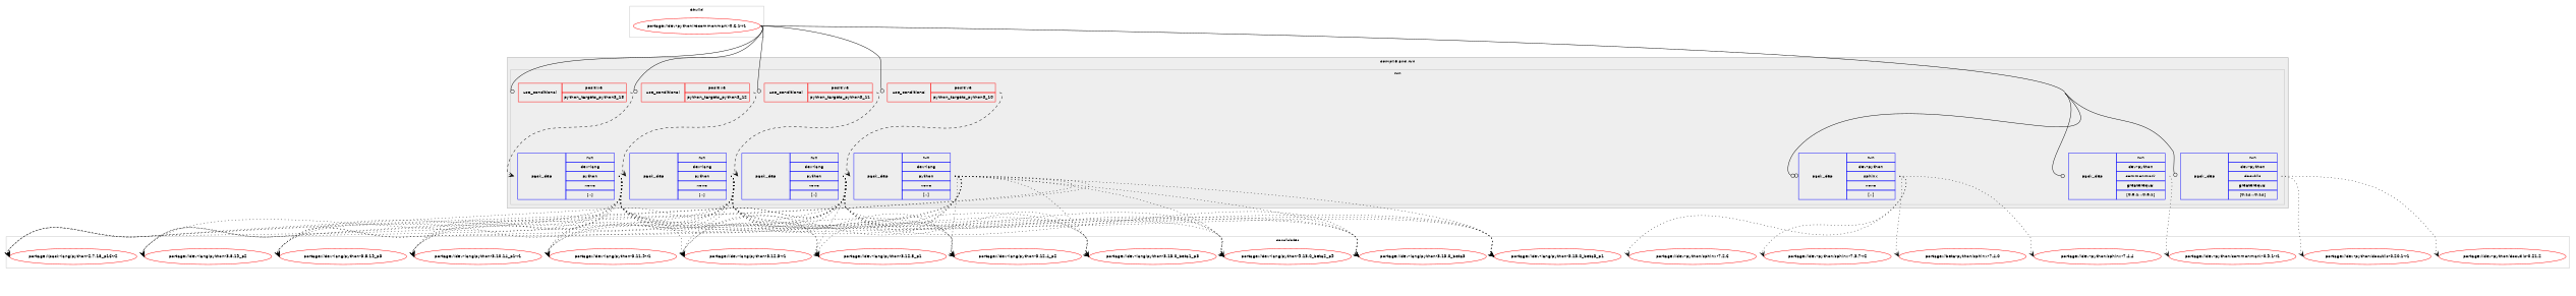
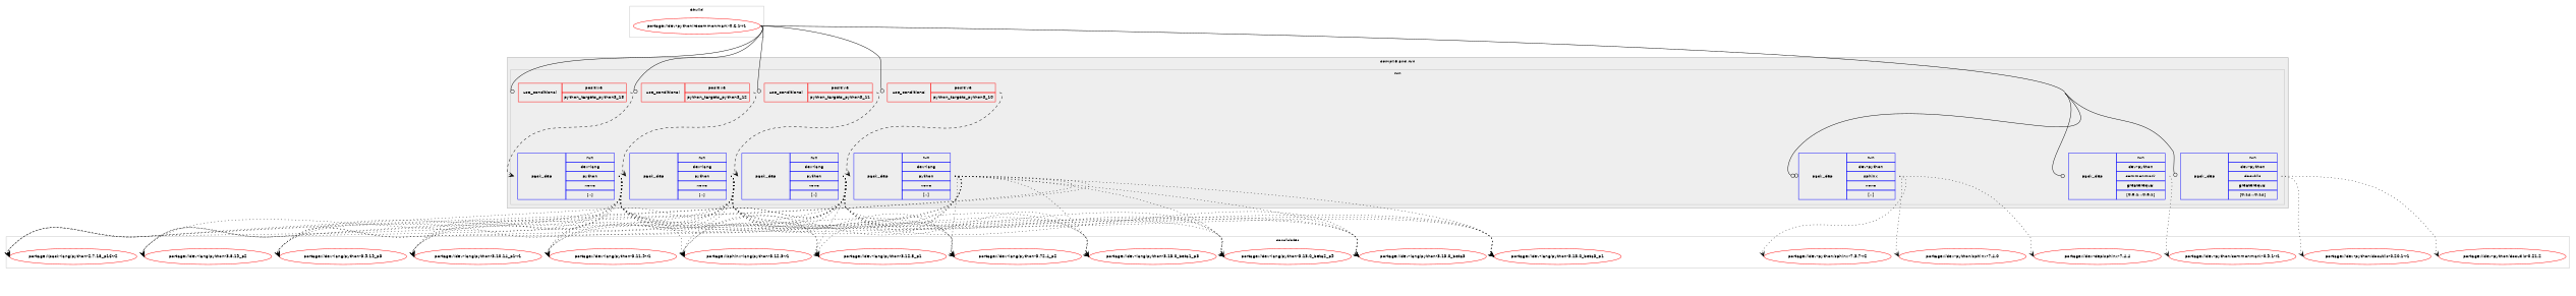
  digraph {
    compound=true
    concentrate=true
    fontname=Helvetica
    fontsize=10
    newrank=true
    rankdir=TB
    ranksep=1.5
    node [color=red fontname=Helvetica fontsize=10]
    edge [arrowhead=vee headport=w style=dotted tailport=e weight=100]
    n1 [label="portage://dev-python/recommonmark-0.6.1-r1" width=4]
    n2 [color=blue label=<<TABLE BORDER="0" CELLBORDER="1" CELLSPACING="0" CELLPADDING="4" WIDTH="220"><TR><TD ROWSPAN="6" CELLPADDING="30">pack_dep</TD></TR><TR><TD WIDTH="110">run</TD></TR><TR><TD>dev-lang</TD></TR><TR><TD>python</TD></TR><TR><TD>none</TD></TR><TR><TD>[,,]</TD></TR></TABLE>> shape=none]
    n3 [label=<<TABLE BORDER="0" CELLBORDER="1" CELLSPACING="0" CELLPADDING="4"><TR><TD ROWSPAN="3" CELLPADDING="10">use_conditional</TD></TR><TR><TD>positive</TD></TR><TR><TD>python_targets_python3_10</TD></TR></TABLE>> shape=none]
    n4 [color=blue label=<<TABLE BORDER="0" CELLBORDER="1" CELLSPACING="0" CELLPADDING="4" WIDTH="220"><TR><TD ROWSPAN="6" CELLPADDING="30">pack_dep</TD></TR><TR><TD WIDTH="110">run</TD></TR><TR><TD>dev-lang</TD></TR><TR><TD>python</TD></TR><TR><TD>none</TD></TR><TR><TD>[,,]</TD></TR></TABLE>> shape=none]
    n5 [label=<<TABLE BORDER="0" CELLBORDER="1" CELLSPACING="0" CELLPADDING="4"><TR><TD ROWSPAN="3" CELLPADDING="10">use_conditional</TD></TR><TR><TD>positive</TD></TR><TR><TD>python_targets_python3_11</TD></TR></TABLE>> shape=none]
    n6 [color=blue label=<<TABLE BORDER="0" CELLBORDER="1" CELLSPACING="0" CELLPADDING="4" WIDTH="220"><TR><TD ROWSPAN="6" CELLPADDING="30">pack_dep</TD></TR><TR><TD WIDTH="110">run</TD></TR><TR><TD>dev-lang</TD></TR><TR><TD>python</TD></TR><TR><TD>none</TD></TR><TR><TD>[,,]</TD></TR></TABLE>> shape=none]
    n7 [label=<<TABLE BORDER="0" CELLBORDER="1" CELLSPACING="0" CELLPADDING="4"><TR><TD ROWSPAN="3" CELLPADDING="10">use_conditional</TD></TR><TR><TD>positive</TD></TR><TR><TD>python_targets_python3_12</TD></TR></TABLE>> shape=none]
    n8 [color=blue label=<<TABLE BORDER="0" CELLBORDER="1" CELLSPACING="0" CELLPADDING="4" WIDTH="220"><TR><TD ROWSPAN="6" CELLPADDING="30">pack_dep</TD></TR><TR><TD WIDTH="110">run</TD></TR><TR><TD>dev-lang</TD></TR><TR><TD>python</TD></TR><TR><TD>none</TD></TR><TR><TD>[,,]</TD></TR></TABLE>> shape=none]
    n9 [label=<<TABLE BORDER="0" CELLBORDER="1" CELLSPACING="0" CELLPADDING="4"><TR><TD ROWSPAN="3" CELLPADDING="10">use_conditional</TD></TR><TR><TD>positive</TD></TR><TR><TD>python_targets_python3_13</TD></TR></TABLE>> shape=none]
    n10 [color=blue label=<<TABLE BORDER="0" CELLBORDER="1" CELLSPACING="0" CELLPADDING="4" WIDTH="220"><TR><TD ROWSPAN="6" CELLPADDING="30">pack_dep</TD></TR><TR><TD WIDTH="110">run</TD></TR><TR><TD>dev-python</TD></TR><TR><TD>commonmark</TD></TR><TR><TD>greaterequal</TD></TR><TR><TD>[0.8.1,,,0.8.1]</TD></TR></TABLE>> shape=none]
    n11 [color=blue label=<<TABLE BORDER="0" CELLBORDER="1" CELLSPACING="0" CELLPADDING="4" WIDTH="220"><TR><TD ROWSPAN="6" CELLPADDING="30">pack_dep</TD></TR><TR><TD WIDTH="110">run</TD></TR><TR><TD>dev-python</TD></TR><TR><TD>docutils</TD></TR><TR><TD>greaterequal</TD></TR><TR><TD>[0.14,,,0.14]</TD></TR></TABLE>> shape=none]
    n12 [color=blue label=<<TABLE BORDER="0" CELLBORDER="1" CELLSPACING="0" CELLPADDING="4" WIDTH="220"><TR><TD ROWSPAN="6" CELLPADDING="30">pack_dep</TD></TR><TR><TD WIDTH="110">run</TD></TR><TR><TD>dev-python</TD></TR><TR><TD>sphinx</TD></TR><TR><TD>none</TD></TR><TR><TD>[,,]</TD></TR></TABLE>> shape=none]
    n13 [label="portage://dev-lang/python-3.13.0_beta3_p1" width=4]
    n14 [label="portage://dev-lang/python-3.13.0_beta3" width=4]
-   n15 [label="portage://dev-lang/python-9.13.0_beta2_p9" width=4]
+   n15 [label="portage://dev-lang/python-3.13.0_beta2_p9" width=4]
    n16 [label="portage://dev-lang/python-3.13.0_beta1_p3" width=4]
-   n17 [label="portage://dev-lang/python-3.12.4_p2" width=4]
+   n17 [label="portage://dev-lang/python-3.72.4_p2" width=4]
    n18 [label="portage://dev-lang/python-3.12.5_p1" width=4]
-   n19 [label="portage://dev-lang/python-3.12.3-r1" width=4]
+   n19 [label="portage://sphinx-lang/python-3.12.3-r1" width=4]
    n20 [label="portage://dev-lang/python-3.11.9-r1" width=4]
    n21 [label="portage://dev-lang/python-3.10.14_p1-r1" width=4]
-   n22 [label="portage://dev-lang/python-3.5.19_p3" width=4]
+   n22 [label="portage://dev-lang/python-3.9.19_p3" width=4]
    n23 [label="portage://dev-lang/python-3.8.19_p2" width=4]
    n24 [label="portage://pack-lang/python-2.7.18_p16-r2" width=4]
    n25 [label="portage://dev-python/commonmark-0.9.1-r1" width=4]
    n26 [label="portage://dev-python/docutils-0.21.2" width=4]
    n27 [label="portage://dev-python/docutils-0.20.1-r1" width=4]
-   n28 [label="portage://dev-python/sphinx-7.4.4" width=4]
-   n29 [label="portage://beta-python/sphinx-7.4.0" width=4]
+   n28 [label="portage://dev-dep/sphinx-7.4.4" width=4]
+   n29 [label="portage://dev-python/sphinx-7.4.0" width=4]
    n30 [label="portage://dev-python/sphinx-7.3.7-r2" width=4]
-   n31 [label="portage://dev-python/sphinx-7.2.6" width=4]
    subgraph cluster_1 {
      color=gray
      label=<<i>ebuild</i>>
      n1
    }
    subgraph cluster_2 {
      color=gray
      label=<<i>dependencies</i>>
      subgraph cluster_3 {
        color=gray
        fillcolor="#eeeeee"
        label=<<i>compile</i>>
        style=filled
      }
      subgraph cluster_4 {
        color=gray
        fillcolor="#eeeeee"
        label=<<i>compile and run</i>>
        style=filled
      }
      subgraph cluster_5 {
        color=gray
        fillcolor="#eeeeee"
        label=<<i>run</i>>
        style=filled
        subgraph sub_6 {
          color=gray
          fillcolor="#eeeeee"
          label=<<i>run</i>>
          style=filled
          n3
          subgraph sub_7 {
            color=gray
            fillcolor="#eeeeee"
            label=<<i>run</i>>
            style=filled
            n2
          }
        }
        subgraph sub_8 {
          color=gray
          fillcolor="#eeeeee"
          label=<<i>run</i>>
          style=filled
          n5
          subgraph sub_9 {
            color=gray
            fillcolor="#eeeeee"
            label=<<i>run</i>>
            style=filled
            n4
          }
        }
        subgraph sub_10 {
          color=gray
          fillcolor="#eeeeee"
          label=<<i>run</i>>
          style=filled
          n7
          subgraph sub_11 {
            color=gray
            fillcolor="#eeeeee"
            label=<<i>run</i>>
            style=filled
            n6
          }
        }
        subgraph sub_12 {
          color=gray
          fillcolor="#eeeeee"
          label=<<i>run</i>>
          style=filled
          n9
          subgraph sub_13 {
            color=gray
            fillcolor="#eeeeee"
            label=<<i>run</i>>
            style=filled
            n8
          }
        }
        subgraph sub_14 {
          color=gray
          fillcolor="#eeeeee"
          label=<<i>run</i>>
          style=filled
          n10
        }
        subgraph sub_15 {
          color=gray
          fillcolor="#eeeeee"
          label=<<i>run</i>>
          style=filled
          n11
        }
        subgraph sub_16 {
          color=gray
          fillcolor="#eeeeee"
          label=<<i>run</i>>
          style=filled
          n12
        }
      }
    }
    subgraph cluster_17 {
      color=gray
      label=<<i>candidates</i>>
      rank=same
      subgraph sub_18 {
        color=black
        label=<<i>candidates</i>>
        nodesep=1
        rank=same
        n13
        n14
        n15
        n16
        n17
        n18
        n19
        n20
        n21
        n22
        n23
        n24
      }
      subgraph sub_19 {
        color=black
        label=<<i>candidates</i>>
        nodesep=1
        rank=same
        n13
        n14
        n15
        n16
        n17
        n18
        n19
        n20
        n21
        n22
        n23
        n24
      }
      subgraph sub_20 {
        color=black
        label=<<i>candidates</i>>
        nodesep=1
        rank=same
        n13
        n14
        n15
        n16
        n17
        n18
        n19
        n20
        n21
        n22
        n23
        n24
      }
      subgraph sub_21 {
        color=black
        label=<<i>candidates</i>>
        nodesep=1
        rank=same
        n13
        n14
        n15
        n16
        n17
        n18
        n19
        n20
        n21
        n22
        n23
        n24
      }
      subgraph sub_22 {
        color=black
        label=<<i>candidates</i>>
        nodesep=1
        rank=same
        n25
      }
      subgraph sub_23 {
        color=black
        label=<<i>candidates</i>>
        nodesep=1
        rank=same
        n26
        n27
      }
      subgraph sub_24 {
        color=black
        label=<<i>candidates</i>>
        nodesep=1
        rank=same
        n28
        n29
        n30
-       n31
      }
    }
    n1 -> n3 [arrowhead=odot style=solid weight=20]
    n1 -> n5 [arrowhead=odot style=solid weight=20]
    n1 -> n7 [arrowhead=odot style=solid weight=20]
    n1 -> n9 [arrowhead=odot style=solid weight=20]
    n1 -> n10 [arrowhead=odot style=solid weight=20]
    n1 -> n11 [arrowhead=odot style=solid weight=20]
    n1 -> n12 [arrowhead=odot style=solid weight=20]
    n2 -> n13
    n2 -> n14
    n2 -> n15
    n2 -> n16
    n2 -> n17
    n2 -> n18
    n2 -> n19
    n2 -> n20
    n2 -> n21
    n2 -> n22
    n2 -> n23
    n2 -> n24
    n3 -> n2 [style=dashed weight=20]
    n4 -> n13
    n4 -> n14
    n4 -> n15
    n4 -> n16
    n4 -> n17
    n4 -> n18
    n4 -> n19
    n4 -> n20
    n4 -> n21
    n4 -> n22
    n4 -> n23
    n4 -> n24
    n5 -> n4 [style=dashed weight=20]
    n6 -> n13
    n6 -> n14
    n6 -> n15
    n6 -> n16
    n6 -> n17
    n6 -> n18
    n6 -> n19
    n6 -> n20
    n6 -> n21
    n6 -> n22
    n6 -> n23
    n6 -> n24
    n7 -> n6 [style=dashed weight=20]
    n8 -> n13
    n8 -> n14
    n8 -> n15
    n8 -> n16
    n8 -> n17
    n8 -> n18
    n8 -> n19
    n8 -> n20
    n8 -> n21
    n8 -> n22
    n8 -> n23
    n8 -> n24
    n9 -> n8 [style=dashed weight=20]
    n10 -> n25
    n11 -> n26
    n11 -> n27
    n12 -> n28
    n12 -> n29
    n12 -> n30
-   n12 -> n31
  }
